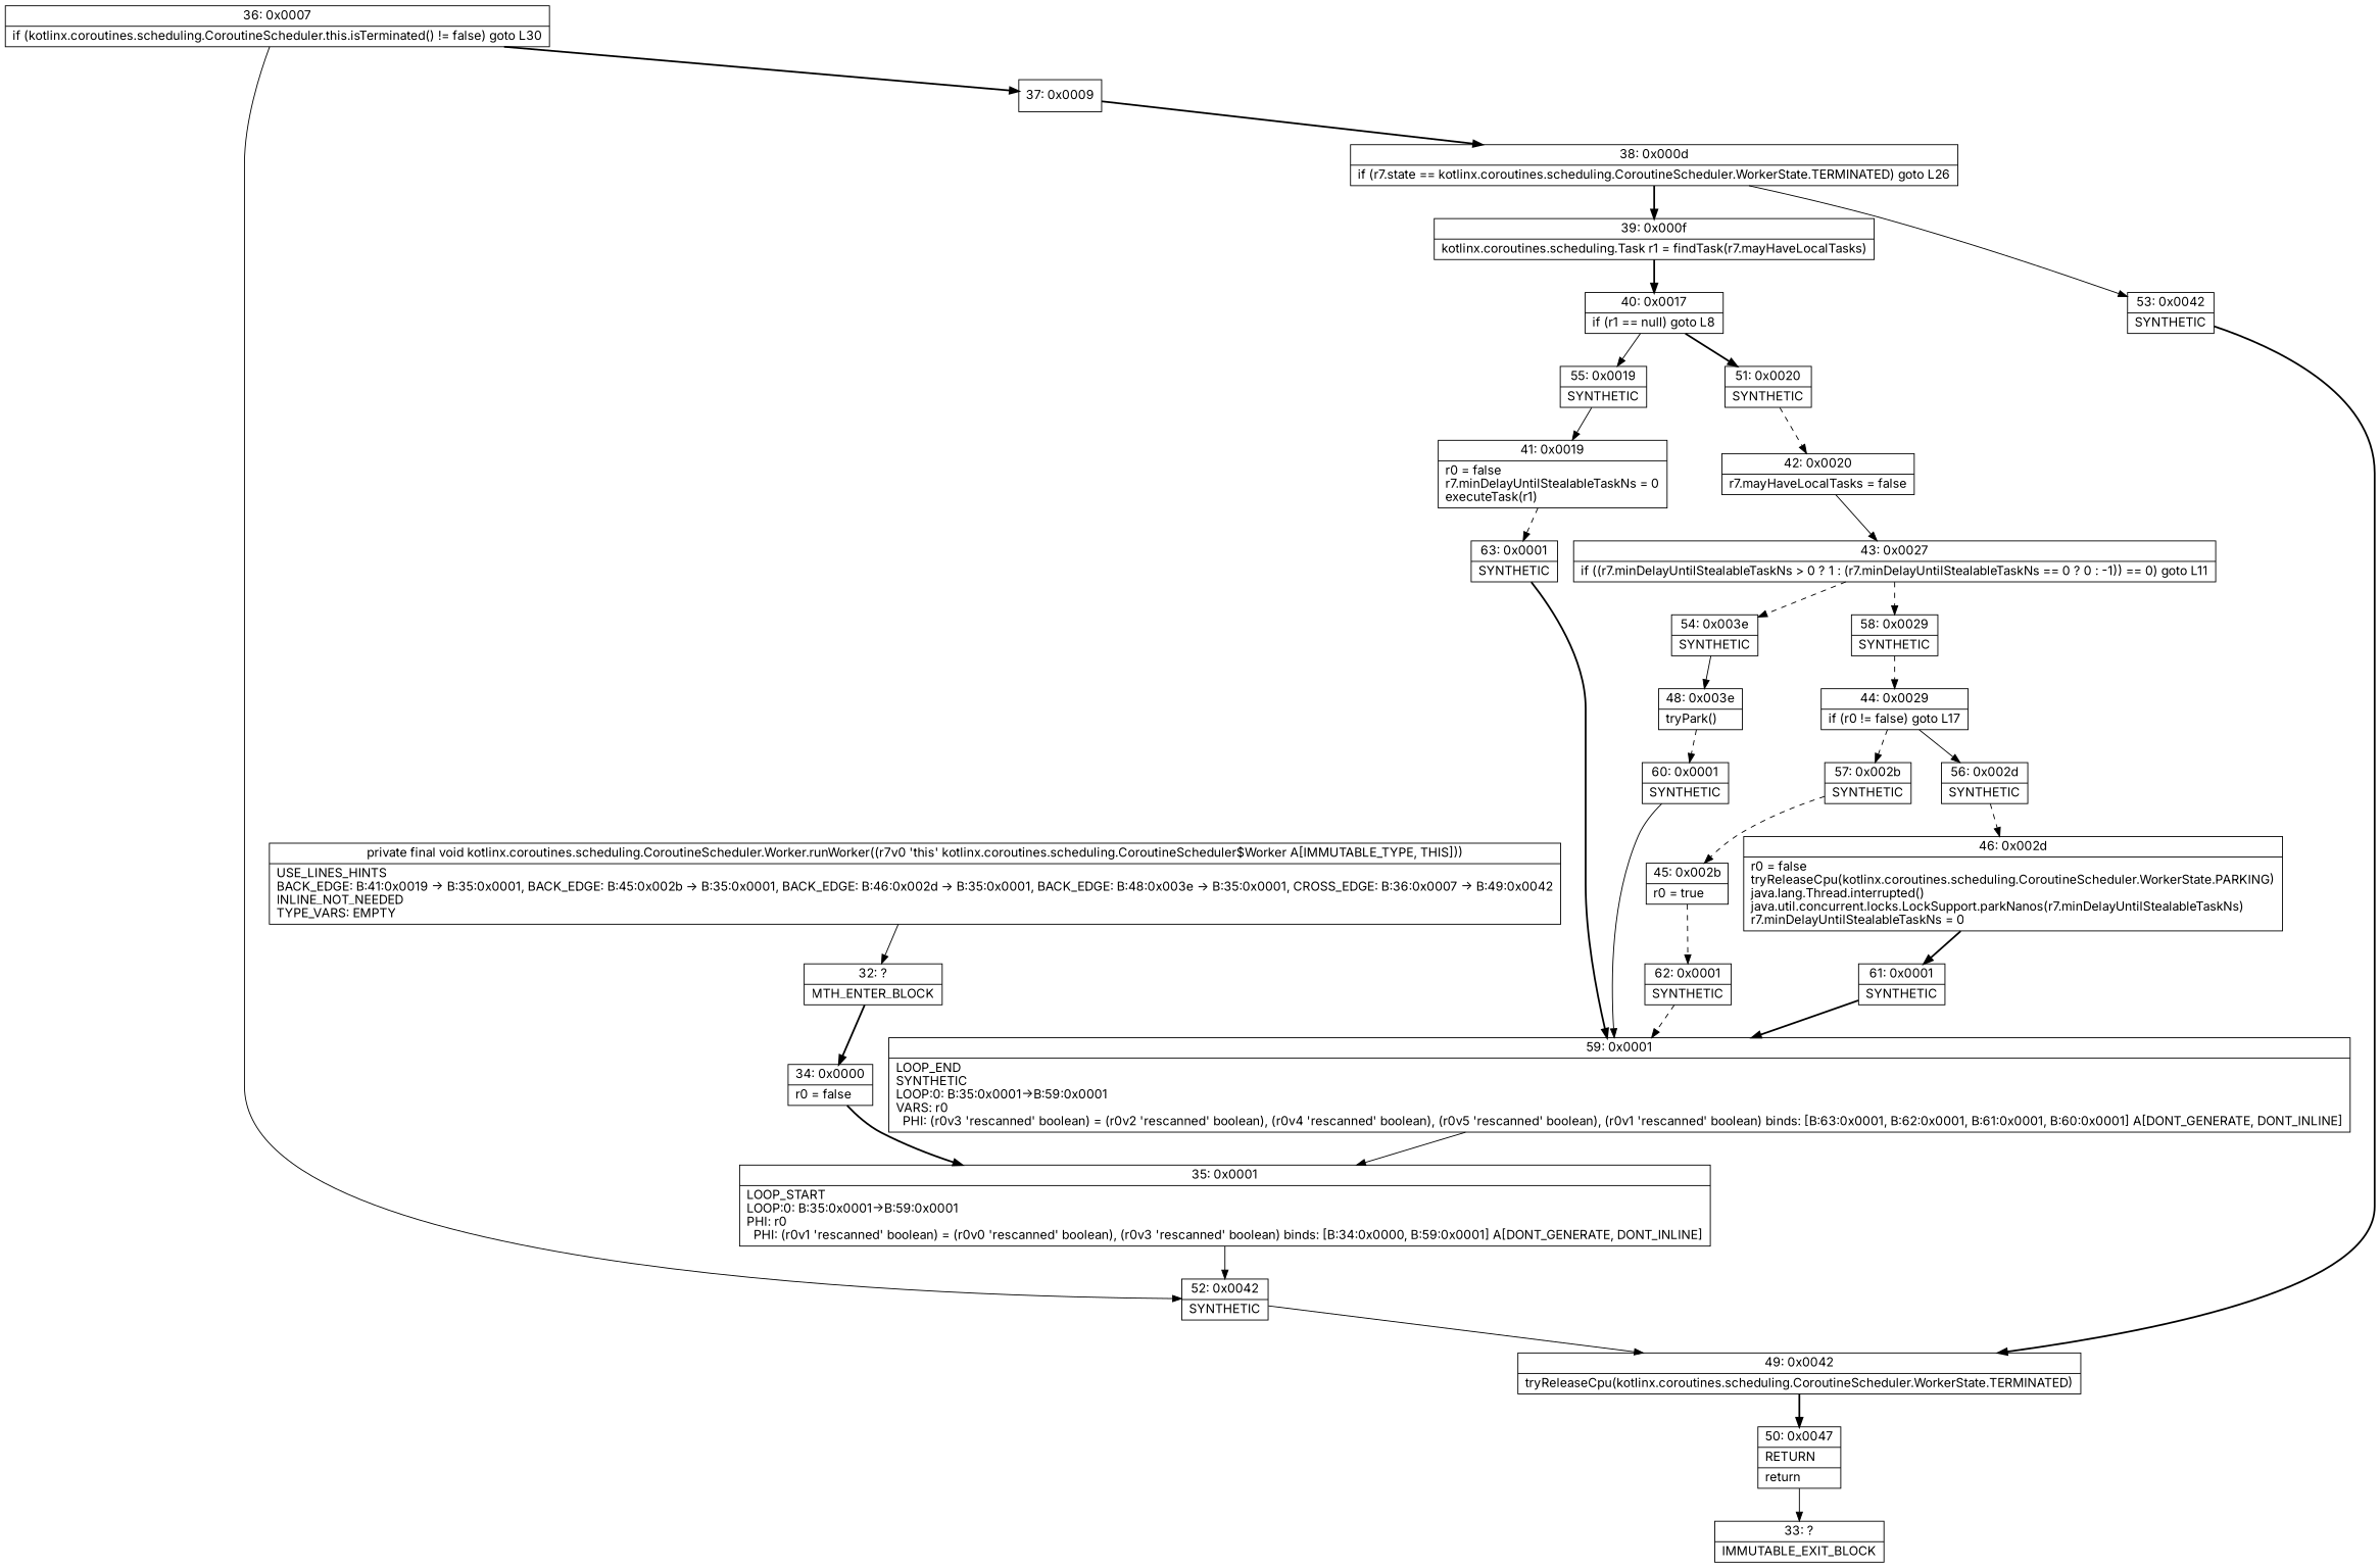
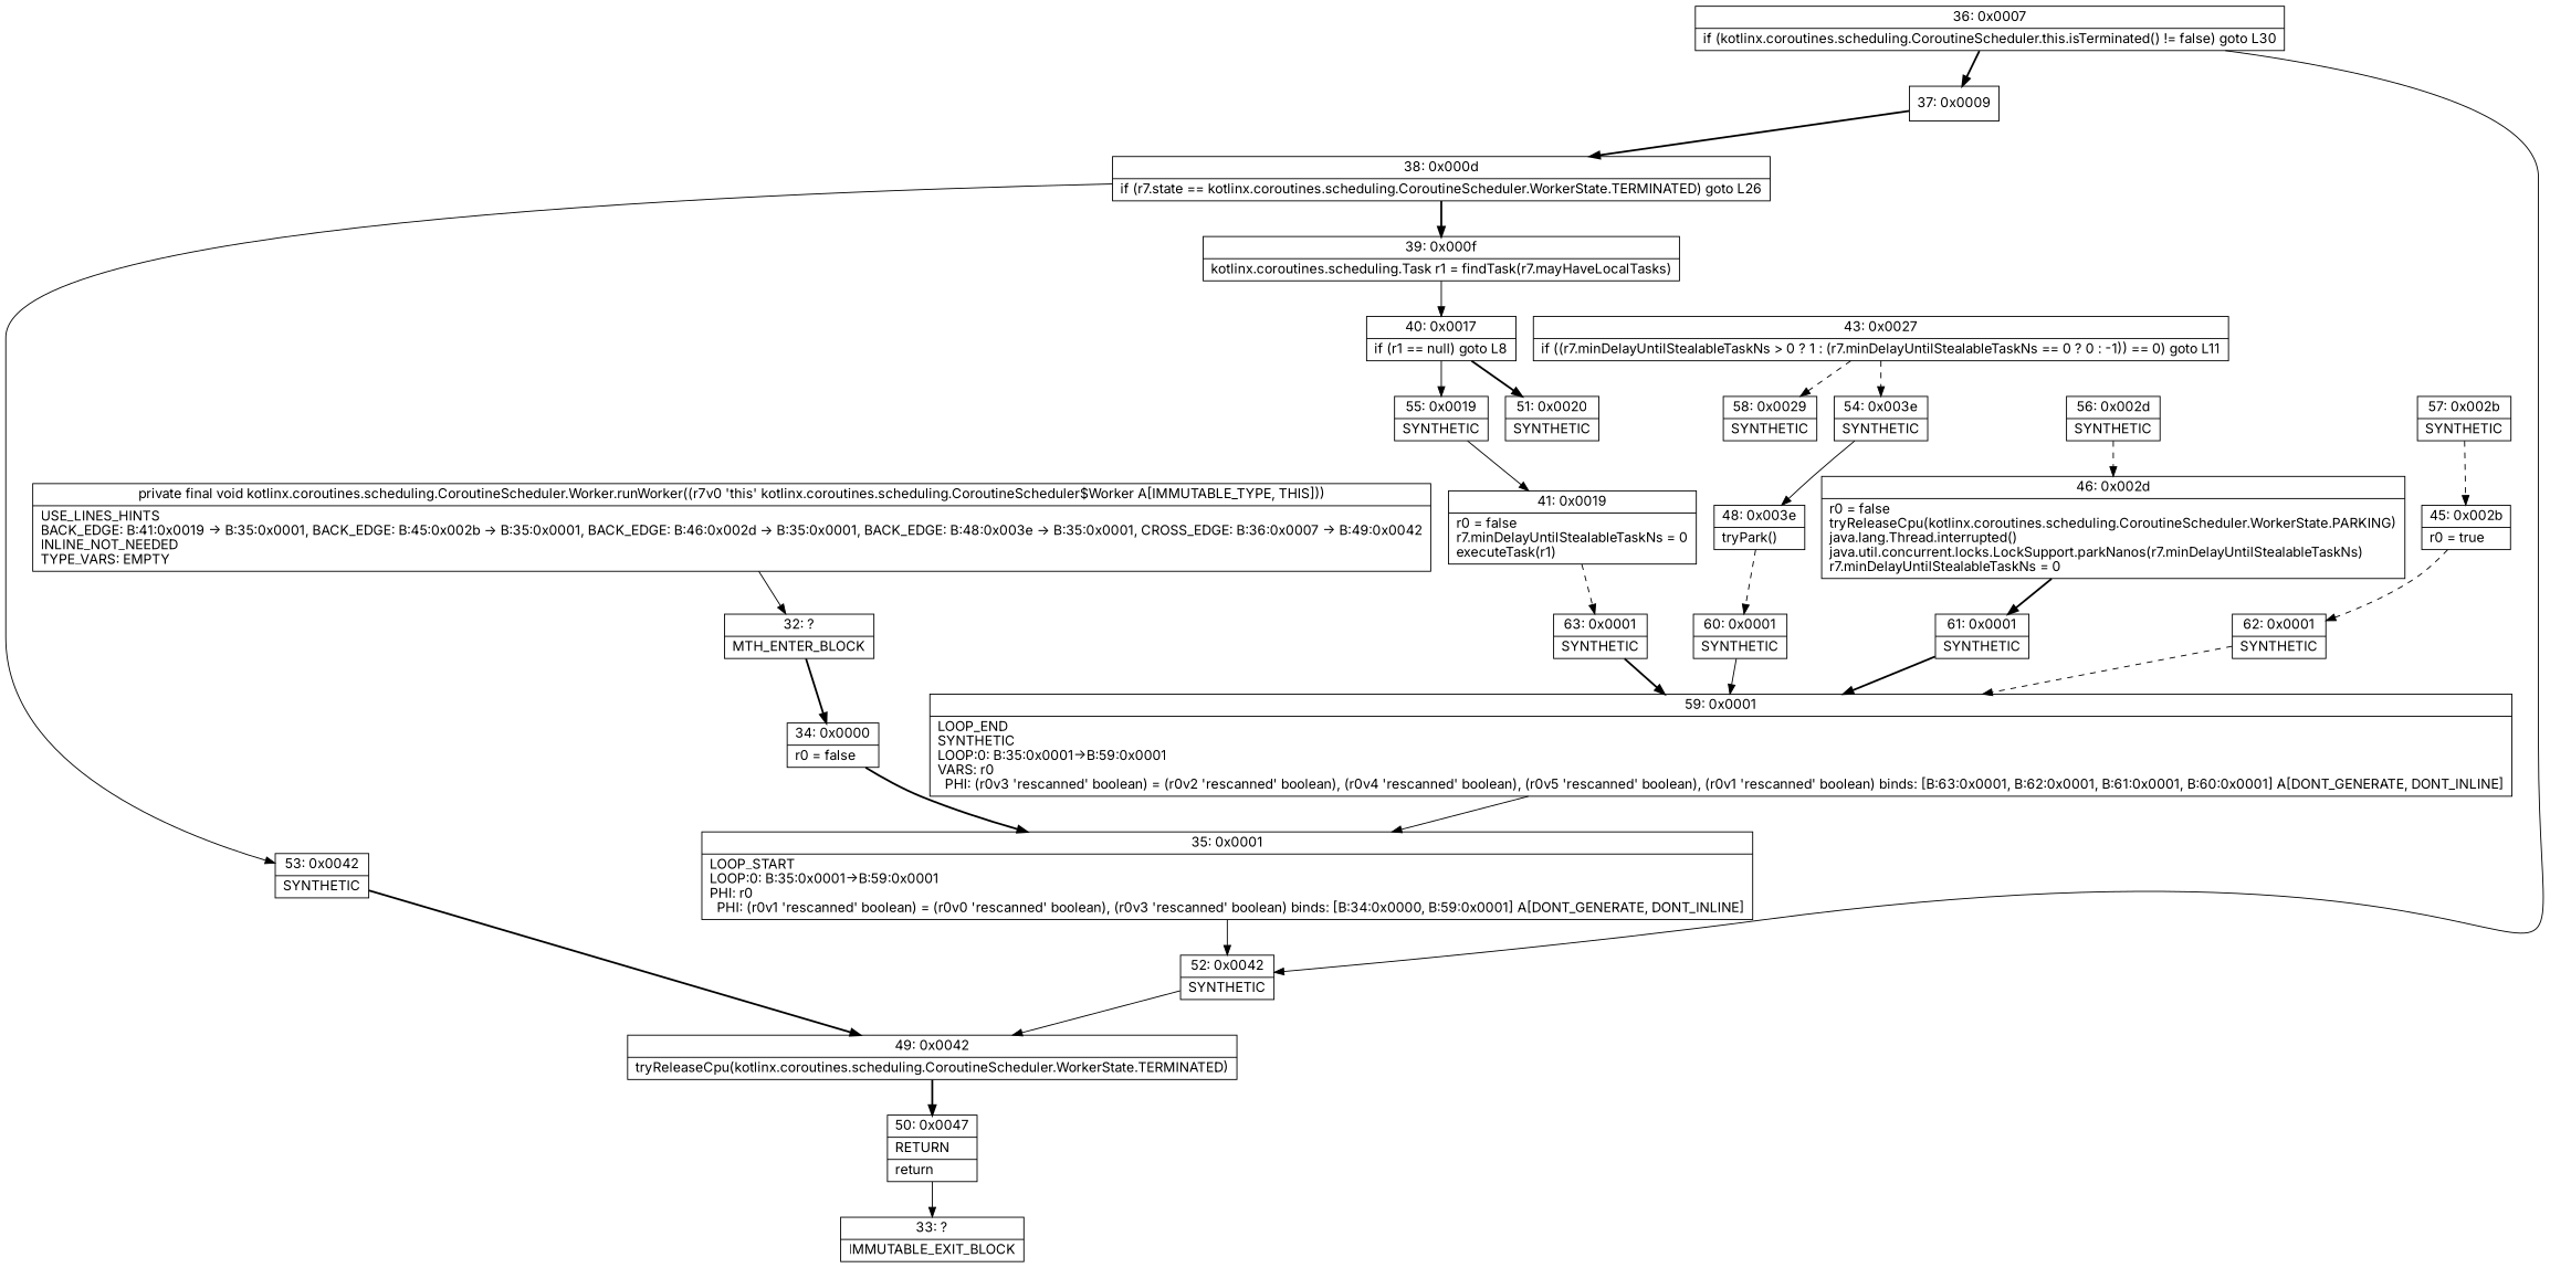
  digraph {
    fontname=Inter
    node [fontname=Inter shape=record]
    edge [fontname=Inter style=solid]
    n1 [label="{32\:\ ?|MTH_ENTER_BLOCK\l}"]
    n2 [label="{34\:\ 0x0000|r0 = false\l}"]
    n3 [label="{35\:\ 0x0001|LOOP_START\lLOOP:0: B:35:0x0001\-\>B:59:0x0001\lPHI: r0 \l  PHI: (r0v1 'rescanned' boolean) = (r0v0 'rescanned' boolean), (r0v3 'rescanned' boolean) binds: [B:34:0x0000, B:59:0x0001] A[DONT_GENERATE, DONT_INLINE]\l}"]
    n4 [label="{52\:\ 0x0042|SYNTHETIC\l}"]
    n5 [label="{36\:\ 0x0007|if (kotlinx.coroutines.scheduling.CoroutineScheduler.this.isTerminated() != false) goto L30\l}"]
    n6 [label="{37\:\ 0x0009}"]
    n7 [label="{38\:\ 0x000d|if (r7.state == kotlinx.coroutines.scheduling.CoroutineScheduler.WorkerState.TERMINATED) goto L26\l}"]
    n8 [label="{49\:\ 0x0042|tryReleaseCpu(kotlinx.coroutines.scheduling.CoroutineScheduler.WorkerState.TERMINATED)\l}"]
    n9 [label="{39\:\ 0x000f|kotlinx.coroutines.scheduling.Task r1 = findTask(r7.mayHaveLocalTasks)\l}"]
    n10 [label="{53\:\ 0x0042|SYNTHETIC\l}"]
    n11 [label="{40\:\ 0x0017|if (r1 == null) goto L8\l}"]
    n12 [label="{51\:\ 0x0020|SYNTHETIC\l}"]
    n13 [label="{55\:\ 0x0019|SYNTHETIC\l}"]
-   n14 [label="{42\:\ 0x0020|r7.mayHaveLocalTasks = false\l}"]
    n15 [label="{41\:\ 0x0019|r0 = false\lr7.minDelayUntilStealableTaskNs = 0\lexecuteTask(r1)\l}"]
    n16 [label="{43\:\ 0x0027|if ((r7.minDelayUntilStealableTaskNs \> 0 ? 1 : (r7.minDelayUntilStealableTaskNs == 0 ? 0 : \-1)) == 0) goto L11\l}"]
    n17 [label="{54\:\ 0x003e|SYNTHETIC\l}"]
    n18 [label="{58\:\ 0x0029|SYNTHETIC\l}"]
    n19 [label="{48\:\ 0x003e|tryPark()\l}"]
-   n20 [label="{44\:\ 0x0029|if (r0 != false) goto L17\l}"]
    n21 [label="{60\:\ 0x0001|SYNTHETIC\l}"]
    n22 [label="{59\:\ 0x0001|LOOP_END\lSYNTHETIC\lLOOP:0: B:35:0x0001\-\>B:59:0x0001\lVARS: r0 \l  PHI: (r0v3 'rescanned' boolean) = (r0v2 'rescanned' boolean), (r0v4 'rescanned' boolean), (r0v5 'rescanned' boolean), (r0v1 'rescanned' boolean) binds: [B:63:0x0001, B:62:0x0001, B:61:0x0001, B:60:0x0001] A[DONT_GENERATE, DONT_INLINE]\l}"]
    n23 [label="{56\:\ 0x002d|SYNTHETIC\l}"]
    n24 [label="{57\:\ 0x002b|SYNTHETIC\l}"]
    n25 [label="{46\:\ 0x002d|r0 = false\ltryReleaseCpu(kotlinx.coroutines.scheduling.CoroutineScheduler.WorkerState.PARKING)\ljava.lang.Thread.interrupted()\ljava.util.concurrent.locks.LockSupport.parkNanos(r7.minDelayUntilStealableTaskNs)\lr7.minDelayUntilStealableTaskNs = 0\l}"]
    n26 [label="{45\:\ 0x002b|r0 = true\l}"]
    n27 [label="{61\:\ 0x0001|SYNTHETIC\l}"]
    n28 [label="{62\:\ 0x0001|SYNTHETIC\l}"]
    n29 [label="{63\:\ 0x0001|SYNTHETIC\l}"]
    n30 [label="{50\:\ 0x0047|RETURN\l|return\l}"]
    n31 [label="{33\:\ ?|IMMUTABLE_EXIT_BLOCK\l}"]
    n32 [label="{private final void kotlinx.coroutines.scheduling.CoroutineScheduler.Worker.runWorker((r7v0 'this' kotlinx.coroutines.scheduling.CoroutineScheduler$Worker A[IMMUTABLE_TYPE, THIS]))  | USE_LINES_HINTS\lBACK_EDGE: B:41:0x0019 \-\> B:35:0x0001, BACK_EDGE: B:45:0x002b \-\> B:35:0x0001, BACK_EDGE: B:46:0x002d \-\> B:35:0x0001, BACK_EDGE: B:48:0x003e \-\> B:35:0x0001, CROSS_EDGE: B:36:0x0007 \-\> B:49:0x0042\lINLINE_NOT_NEEDED\lTYPE_VARS: EMPTY\l}"]
    n1 -> n2 [style=bold]
    n2 -> n3 [style=bold]
    n3 -> n4
    n4 -> n8
    n5 -> n4
    n5 -> n6 [style=bold]
    n6 -> n7 [style=bold]
    n7 -> n9 [style=bold]
    n7 -> n10
    n8 -> n30 [style=bold]
-   n9 -> n11 [style=bold]
+   n9 -> n11
    n10 -> n8 [style=bold]
    n11 -> n12 [style=bold]
    n11 -> n13
-   n12 -> n14 [style=dashed]
    n13 -> n15
-   n14 -> n16
    n15 -> n29 [style=dashed]
    n16 -> n17 [style=dashed]
    n16 -> n18 [style=dashed]
    n17 -> n19
-   n18 -> n20 [style=dashed]
    n19 -> n21 [style=dashed]
-   n20 -> n23
-   n20 -> n24 [style=dashed]
    n21 -> n22
    n22 -> n3
    n23 -> n25 [style=dashed]
    n24 -> n26 [style=dashed]
    n25 -> n27 [style=bold]
    n26 -> n28 [style=dashed]
    n27 -> n22 [style=bold]
    n28 -> n22 [style=dashed]
    n29 -> n22 [style=bold]
    n30 -> n31
    n32 -> n1
  }
